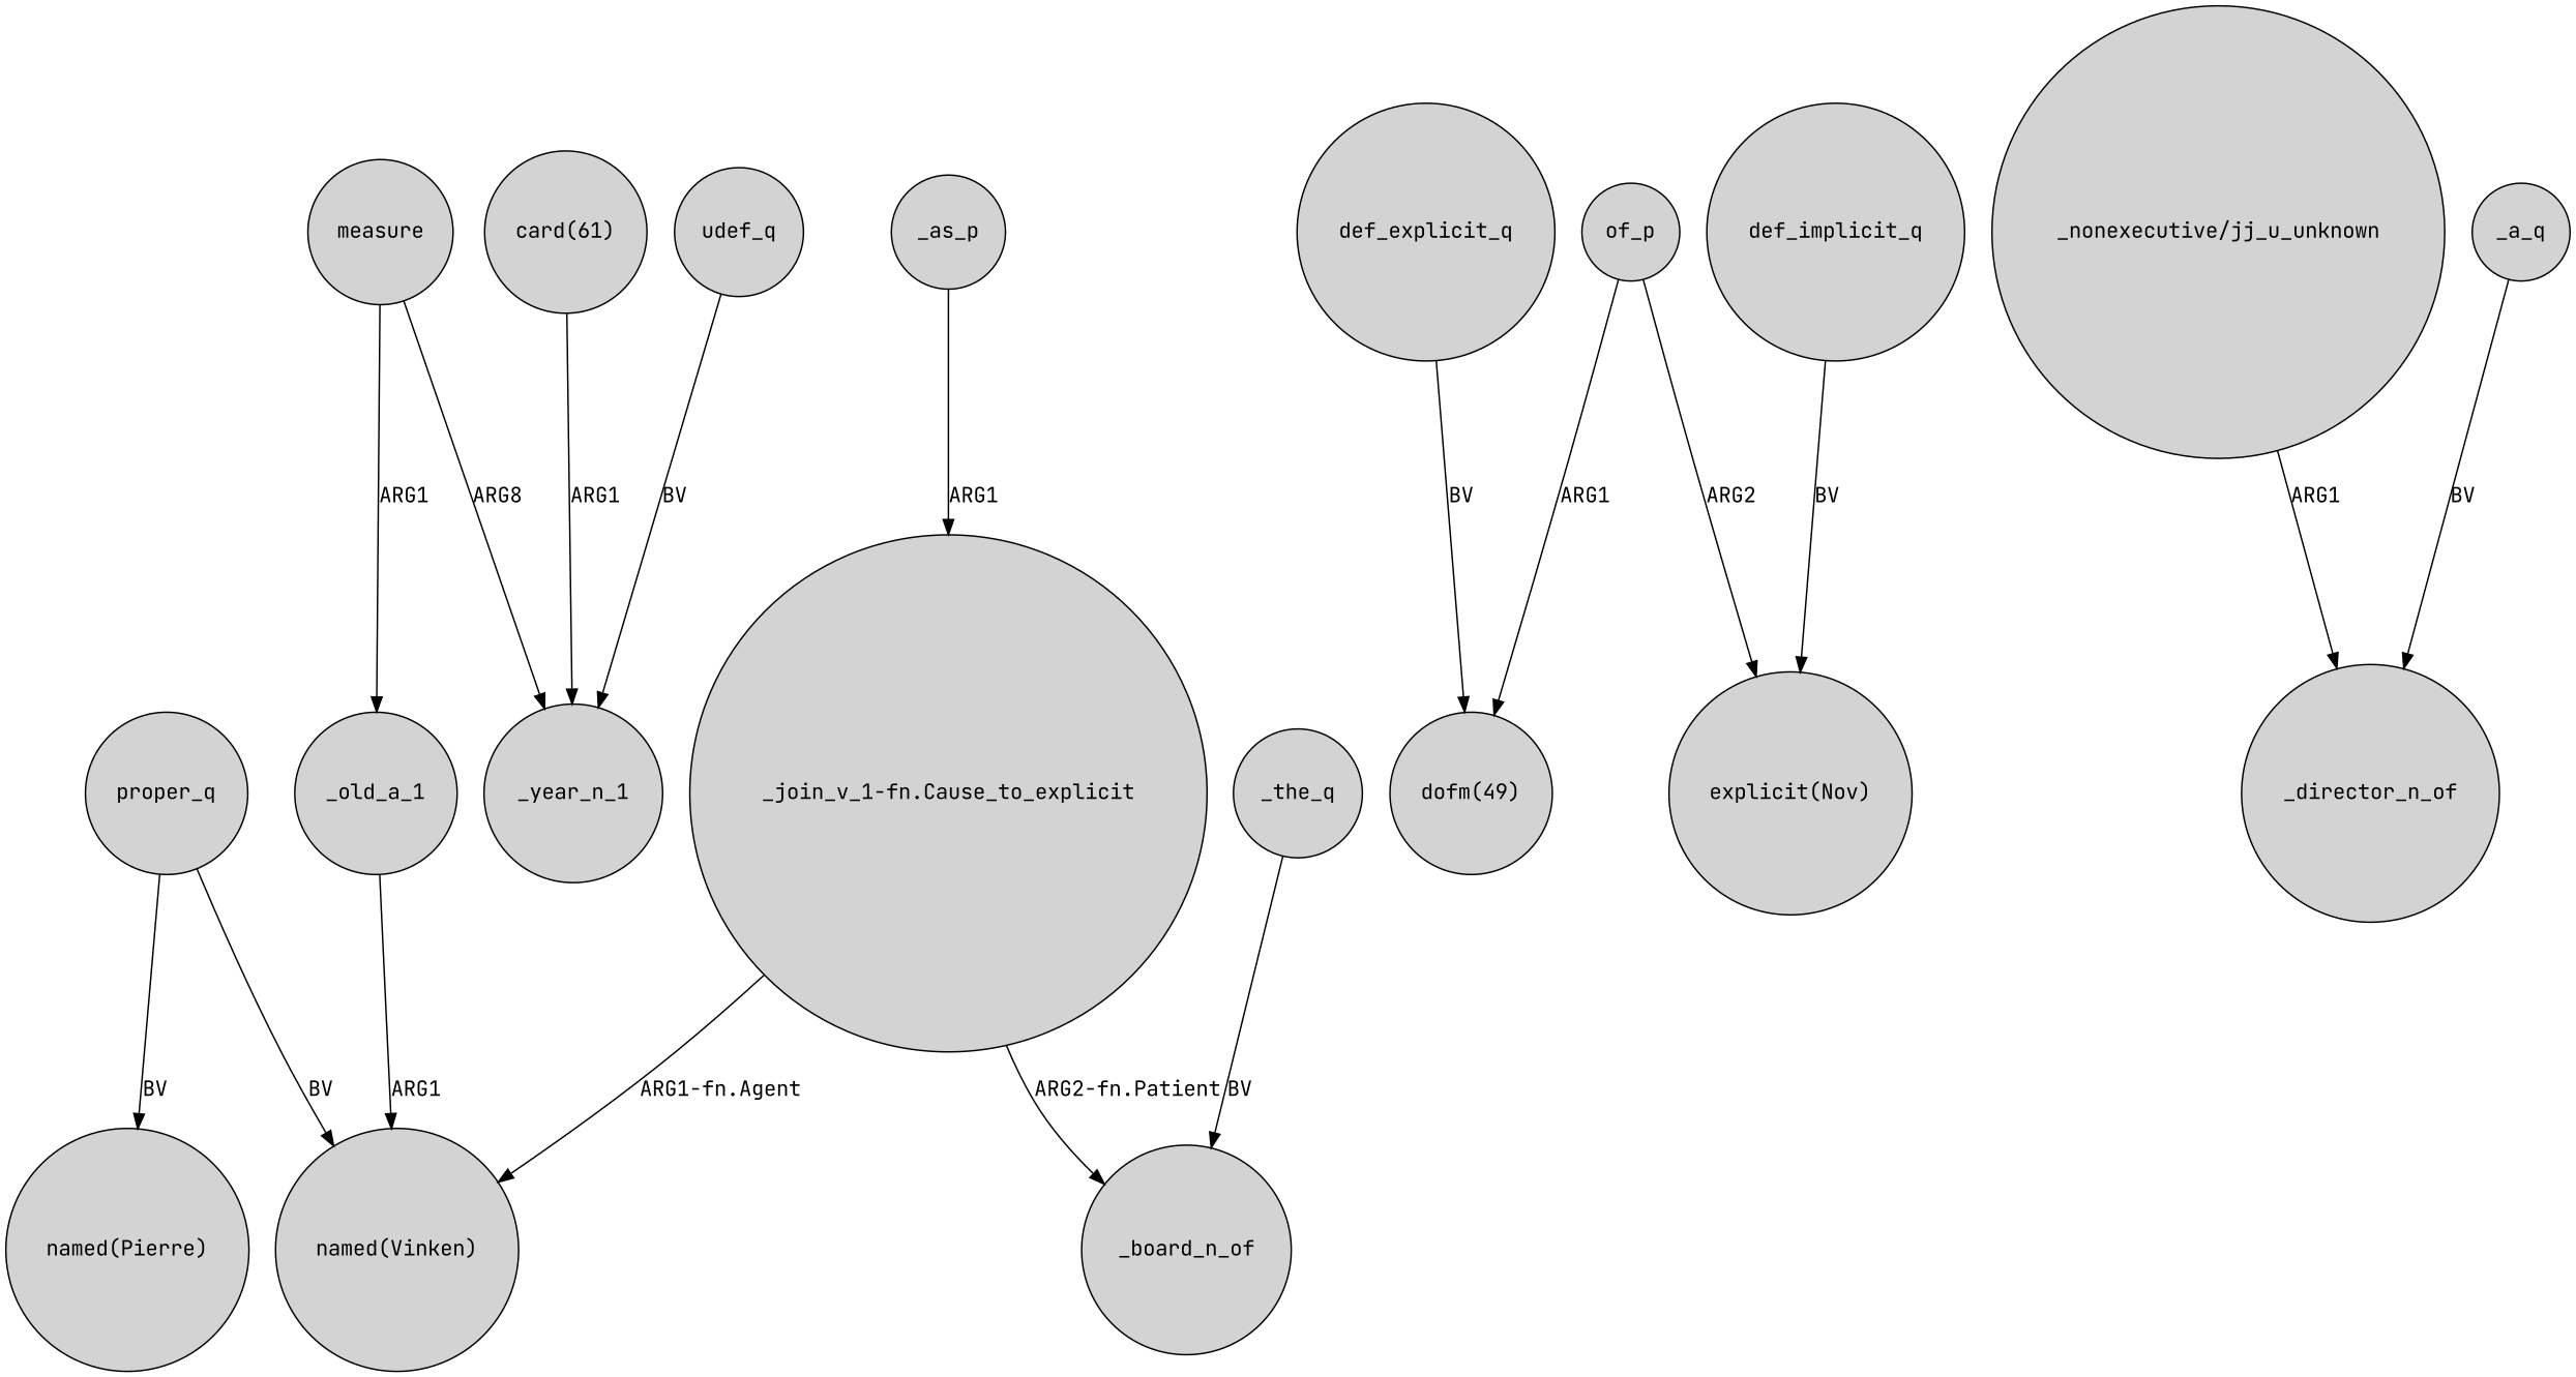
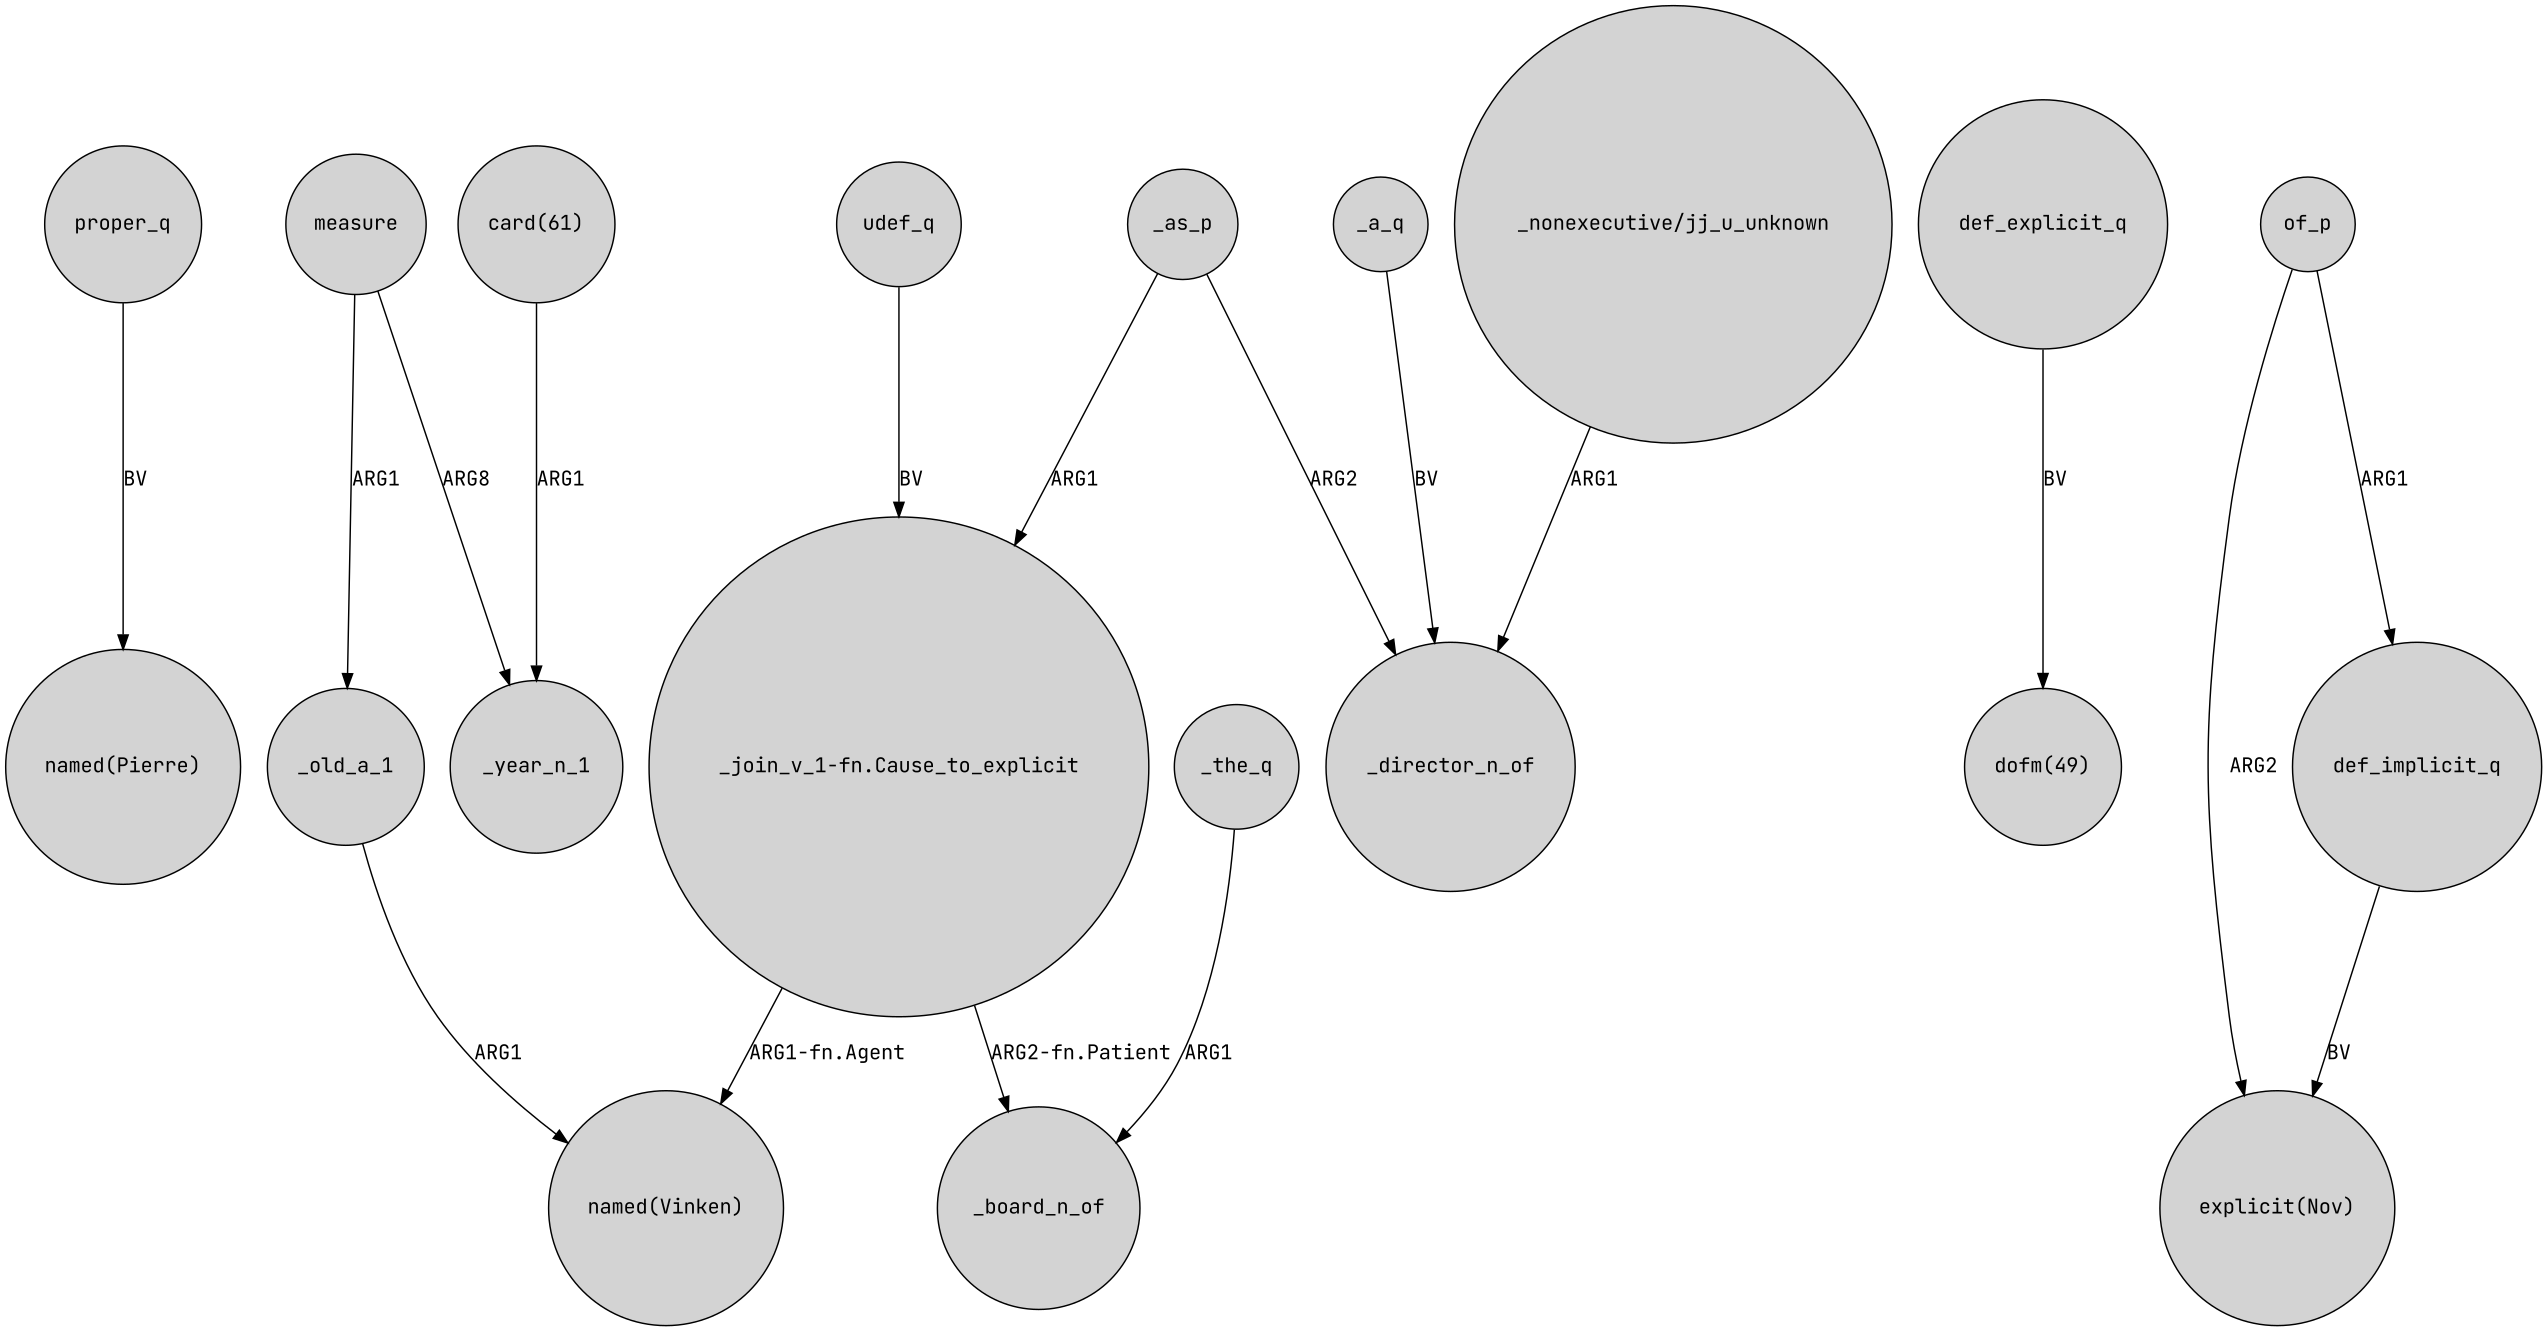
  digraph {
    fontname="JetBrains Mono"
    node [fontname="JetBrains Mono" shape=circle style=filled]
    edge [fontname="JetBrains Mono"]
    proper_q
    "named(Pierre)"
    "named(Vinken)"
    n4 [label="dofm(49)"]
    of_p
    n6 [label="explicit(Nov)"]
    measure
    _year_n_1
    _old_a_1
    "_nonexecutive/jj_u_unknown"
    _director_n_of
    n12 [label="_join_v_1-fn.Cause_to_explicit"]
    _board_n_of
    def_explicit_q
    _the_q
    _a_q
    udef_q
    _as_p
    "card(61)"
    def_implicit_q
    proper_q -> "named(Pierre)" [label=BV]
-   proper_q -> "named(Vinken)" [label=BV]
-   of_p -> n4 [label=ARG1]
+   of_p -> def_implicit_q [label=ARG1]
    of_p -> n6 [label=ARG2]
    measure -> _year_n_1 [label=ARG8]
    measure -> _old_a_1 [label=ARG1]
    _old_a_1 -> "named(Vinken)" [label=ARG1]
    "_nonexecutive/jj_u_unknown" -> _director_n_of [label=ARG1]
    n12 -> "named(Vinken)" [label="ARG1-fn.Agent"]
    n12 -> _board_n_of [label="ARG2-fn.Patient"]
    def_explicit_q -> n4 [label=BV]
-   _the_q -> _board_n_of [label=BV]
+   _the_q -> _board_n_of [label=ARG1]
    _a_q -> _director_n_of [label=BV]
-   udef_q -> _year_n_1 [label=BV]
+   udef_q -> n12 [label=BV]
+   _as_p -> _director_n_of [label=ARG2]
    _as_p -> n12 [label=ARG1]
    "card(61)" -> _year_n_1 [label=ARG1]
    def_implicit_q -> n6 [label=BV]
  }
